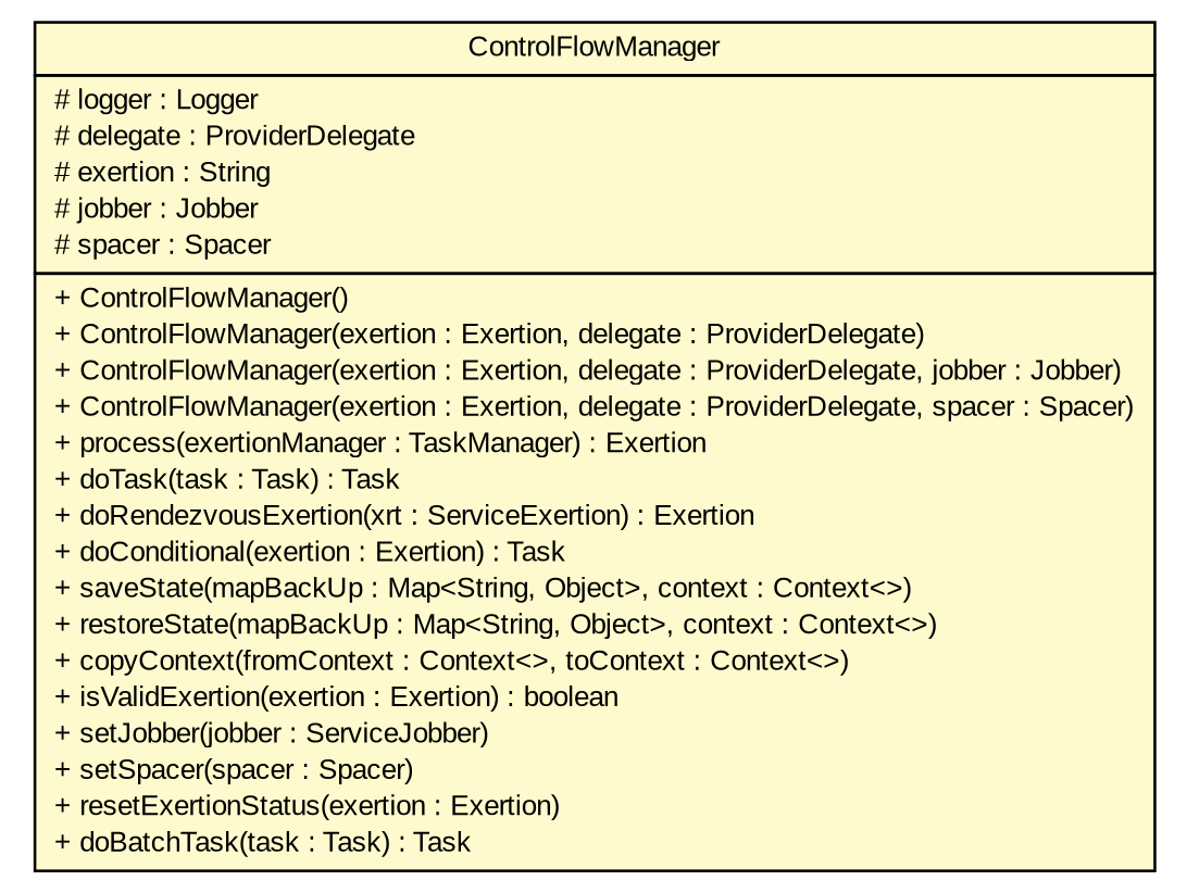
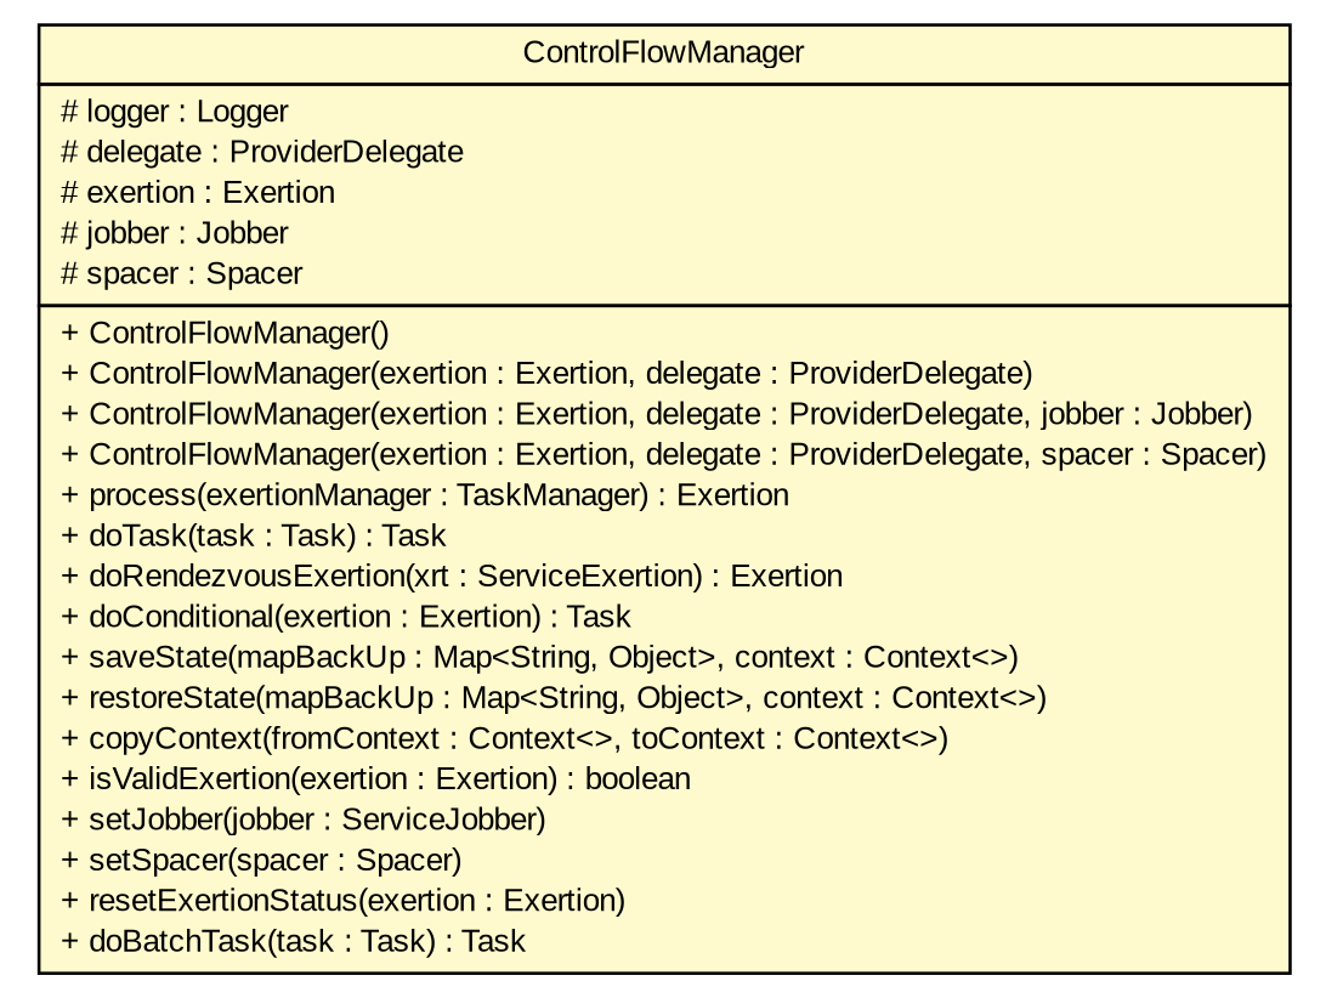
  digraph {
    nodesep=0.25
    ranksep=0.5
    fontname="Liberation Sans"
-   n1 [fontcolor=black fontname="Liberation Sans" fontsize=10.0 label=<<table title="sorcer.core.provider.ControlFlowManager" border="0" cellborder="1" cellspacing="0" cellpadding="2" port="p" bgcolor="lemonChiffon" href="./ControlFlowManager.html"> 		<tr><td><table border="0" cellspacing="0" cellpadding="1"> <tr><td align="center" balign="center"> ControlFlowManager </td></tr> 		</table></td></tr> 		<tr><td><table border="0" cellspacing="0" cellpadding="1"> <tr><td align="left" balign="left"> # logger : Logger </td></tr> <tr><td align="left" balign="left"> # delegate : ProviderDelegate </td></tr> <tr><td align="left" balign="left"> # exertion : String </td></tr> <tr><td align="left" balign="left"> # jobber : Jobber </td></tr> <tr><td align="left" balign="left"> # spacer : Spacer </td></tr> 		</table></td></tr> 		<tr><td><table border="0" cellspacing="0" cellpadding="1"> <tr><td align="left" balign="left"> + ControlFlowManager() </td></tr> <tr><td align="left" balign="left"> + ControlFlowManager(exertion : Exertion, delegate : ProviderDelegate) </td></tr> <tr><td align="left" balign="left"> + ControlFlowManager(exertion : Exertion, delegate : ProviderDelegate, jobber : Jobber) </td></tr> <tr><td align="left" balign="left"> + ControlFlowManager(exertion : Exertion, delegate : ProviderDelegate, spacer : Spacer) </td></tr> <tr><td align="left" balign="left"> + process(exertionManager : TaskManager) : Exertion </td></tr> <tr><td align="left" balign="left"> + doTask(task : Task) : Task </td></tr> <tr><td align="left" balign="left"> + doRendezvousExertion(xrt : ServiceExertion) : Exertion </td></tr> <tr><td align="left" balign="left"> + doConditional(exertion : Exertion) : Task </td></tr> <tr><td align="left" balign="left"> + saveState(mapBackUp : Map&lt;String, Object&gt;, context : Context&lt;&gt;) </td></tr> <tr><td align="left" balign="left"> + restoreState(mapBackUp : Map&lt;String, Object&gt;, context : Context&lt;&gt;) </td></tr> <tr><td align="left" balign="left"> + copyContext(fromContext : Context&lt;&gt;, toContext : Context&lt;&gt;) </td></tr> <tr><td align="left" balign="left"> + isValidExertion(exertion : Exertion) : boolean </td></tr> <tr><td align="left" balign="left"> + setJobber(jobber : ServiceJobber) </td></tr> <tr><td align="left" balign="left"> + setSpacer(spacer : Spacer) </td></tr> <tr><td align="left" balign="left"> + resetExertionStatus(exertion : Exertion) </td></tr> <tr><td align="left" balign="left"> + doBatchTask(task : Task) : Task </td></tr> 		</table></td></tr> 		</table>> shape=plaintext]
+   n1 [fontcolor=black fontname="Liberation Sans" fontsize=10.0 label=<<table title="sorcer.core.provider.ControlFlowManager" border="0" cellborder="1" cellspacing="0" cellpadding="2" port="p" bgcolor="lemonChiffon" href="./ControlFlowManager.html"> 		<tr><td><table border="0" cellspacing="0" cellpadding="1"> <tr><td align="center" balign="center"> ControlFlowManager </td></tr> 		</table></td></tr> 		<tr><td><table border="0" cellspacing="0" cellpadding="1"> <tr><td align="left" balign="left"> # logger : Logger </td></tr> <tr><td align="left" balign="left"> # delegate : ProviderDelegate </td></tr> <tr><td align="left" balign="left"> # exertion : Exertion </td></tr> <tr><td align="left" balign="left"> # jobber : Jobber </td></tr> <tr><td align="left" balign="left"> # spacer : Spacer </td></tr> 		</table></td></tr> 		<tr><td><table border="0" cellspacing="0" cellpadding="1"> <tr><td align="left" balign="left"> + ControlFlowManager() </td></tr> <tr><td align="left" balign="left"> + ControlFlowManager(exertion : Exertion, delegate : ProviderDelegate) </td></tr> <tr><td align="left" balign="left"> + ControlFlowManager(exertion : Exertion, delegate : ProviderDelegate, jobber : Jobber) </td></tr> <tr><td align="left" balign="left"> + ControlFlowManager(exertion : Exertion, delegate : ProviderDelegate, spacer : Spacer) </td></tr> <tr><td align="left" balign="left"> + process(exertionManager : TaskManager) : Exertion </td></tr> <tr><td align="left" balign="left"> + doTask(task : Task) : Task </td></tr> <tr><td align="left" balign="left"> + doRendezvousExertion(xrt : ServiceExertion) : Exertion </td></tr> <tr><td align="left" balign="left"> + doConditional(exertion : Exertion) : Task </td></tr> <tr><td align="left" balign="left"> + saveState(mapBackUp : Map&lt;String, Object&gt;, context : Context&lt;&gt;) </td></tr> <tr><td align="left" balign="left"> + restoreState(mapBackUp : Map&lt;String, Object&gt;, context : Context&lt;&gt;) </td></tr> <tr><td align="left" balign="left"> + copyContext(fromContext : Context&lt;&gt;, toContext : Context&lt;&gt;) </td></tr> <tr><td align="left" balign="left"> + isValidExertion(exertion : Exertion) : boolean </td></tr> <tr><td align="left" balign="left"> + setJobber(jobber : ServiceJobber) </td></tr> <tr><td align="left" balign="left"> + setSpacer(spacer : Spacer) </td></tr> <tr><td align="left" balign="left"> + resetExertionStatus(exertion : Exertion) </td></tr> <tr><td align="left" balign="left"> + doBatchTask(task : Task) : Task </td></tr> 		</table></td></tr> 		</table>> shape=plaintext]
  }
